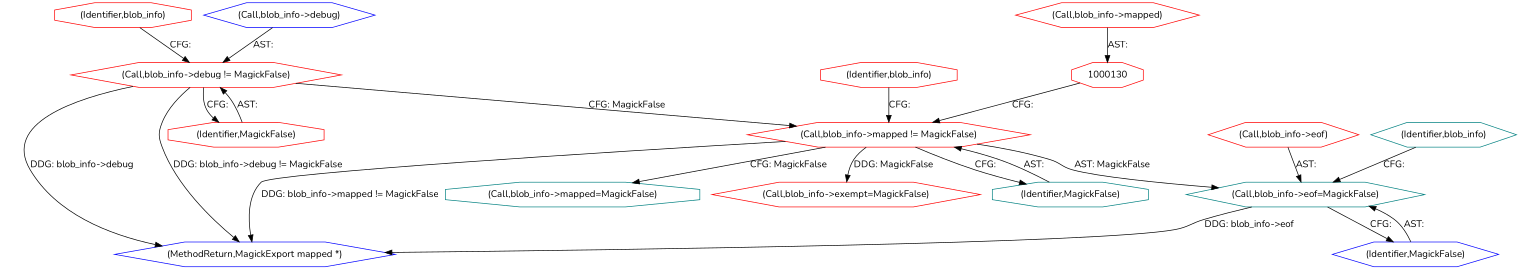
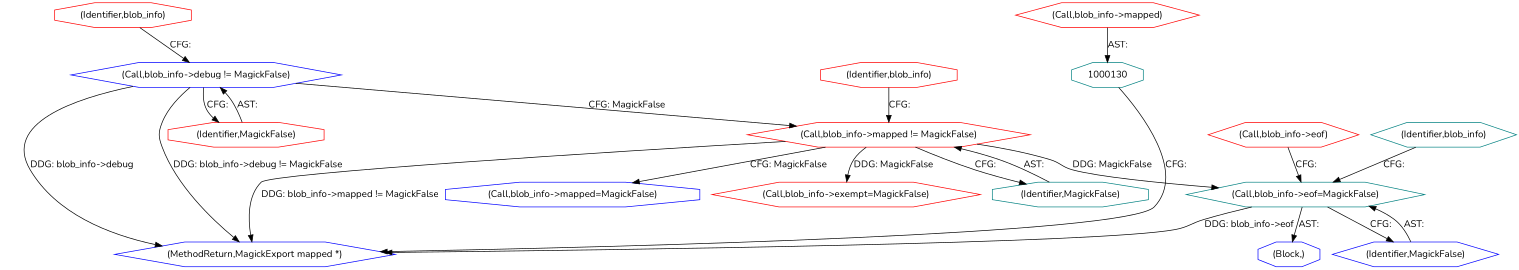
  digraph {
    fontname=Nunito
    node [color=red fontname=Nunito shape=hexagon]
    edge [fontname=Nunito]
    n1 [color=teal label="(Call,blob_info->eof=MagickFalse)"]
+   n2 [color=blue label="(Block,)" shape=octagon]
    n3 [color=blue label="(Identifier,MagickFalse)"]
    n4 [color=blue label="(MethodReturn,MagickExport mapped *)"]
    n5 [label="(Call,blob_info->mapped != MagickFalse)"]
    n6 [label="(Call,blob_info->exempt=MagickFalse)"]
    n7 [color=teal label="(Identifier,MagickFalse)" shape=octagon]
-   n8 [color=teal label="(Call,blob_info->mapped=MagickFalse)" shape=octagon]
-   n9 [label="(Call,blob_info->debug != MagickFalse)"]
+   n8 [color=blue label="(Call,blob_info->mapped=MagickFalse)" shape=octagon]
+   n9 [color=blue label="(Call,blob_info->debug != MagickFalse)"]
    n10 [label="(Identifier,MagickFalse)" shape=octagon]
    n11 [label="(Call,blob_info->mapped)"]
-   1000130 [shape=octagon]
+   1000130 [color=teal shape=octagon]
    n13 [label="(Identifier,blob_info)" shape=octagon]
    n14 [label="(Call,blob_info->eof)"]
    n15 [color=teal label="(Identifier,blob_info)"]
-   n16 [color=blue label="(Call,blob_info->debug)"]
    n17 [label="(Identifier,blob_info)" shape=octagon]
+   n1 -> n2 [label="AST: "]
    n1 -> n3 [label="CFG: "]
    n1 -> n4 [label="DDG: blob_info->eof"]
    n3 -> n1 [label="AST: "]
-   n5 -> n1 [label="AST: MagickFalse"]
+   n5 -> n1 [label="DDG: MagickFalse"]
    n5 -> n4 [label="DDG: blob_info->mapped != MagickFalse"]
    n5 -> n6 [label="DDG: MagickFalse"]
    n5 -> n7 [label="CFG: "]
    n5 -> n8 [label="CFG: MagickFalse"]
    n7 -> n5 [label="AST: "]
    n9 -> n4 [label="DDG: blob_info->debug"]
    n9 -> n4 [label="DDG: blob_info->debug != MagickFalse"]
    n9 -> n5 [label="CFG: MagickFalse"]
    n9 -> n10 [label="CFG: "]
    n10 -> n9 [label="AST: "]
    n11 -> 1000130 [label="AST: "]
-   1000130 -> n5 [label="CFG: "]
+   1000130 -> n4 [label="CFG: "]
    n13 -> n9 [label="CFG: "]
-   n14 -> n1 [label="AST: "]
+   n14 -> n1 [label="CFG: "]
    n15 -> n1 [label="CFG: "]
-   n16 -> n9 [label="AST: "]
    n17 -> n5 [label="CFG: "]
  }
